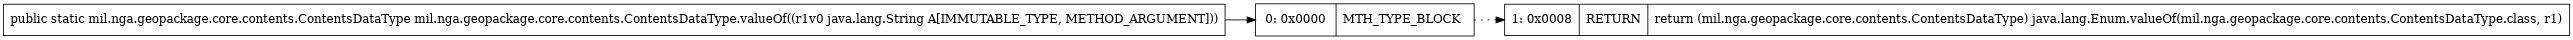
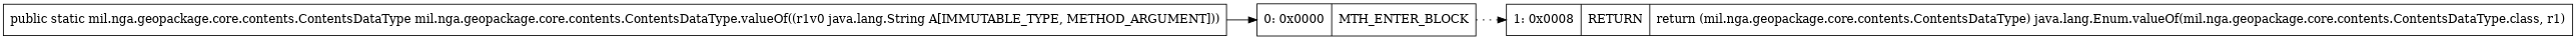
  digraph {
    rankdir=LR
    node [shape=record]
-   n1 [label="{0\:\ 0x0000|MTH_TYPE_BLOCK\l}"]
+   n1 [label="{0\:\ 0x0000|MTH_ENTER_BLOCK\l}"]
    n2 [label="{1\:\ 0x0008|RETURN\l|return (mil.nga.geopackage.core.contents.ContentsDataType) java.lang.Enum.valueOf(mil.nga.geopackage.core.contents.ContentsDataType.class, r1)\l}"]
    n3 [label="{public static mil.nga.geopackage.core.contents.ContentsDataType mil.nga.geopackage.core.contents.ContentsDataType.valueOf((r1v0 java.lang.String A[IMMUTABLE_TYPE, METHOD_ARGUMENT])) }"]
    n1 -> n2 [style=dotted]
    n3 -> n1 [style=solid]
  }
